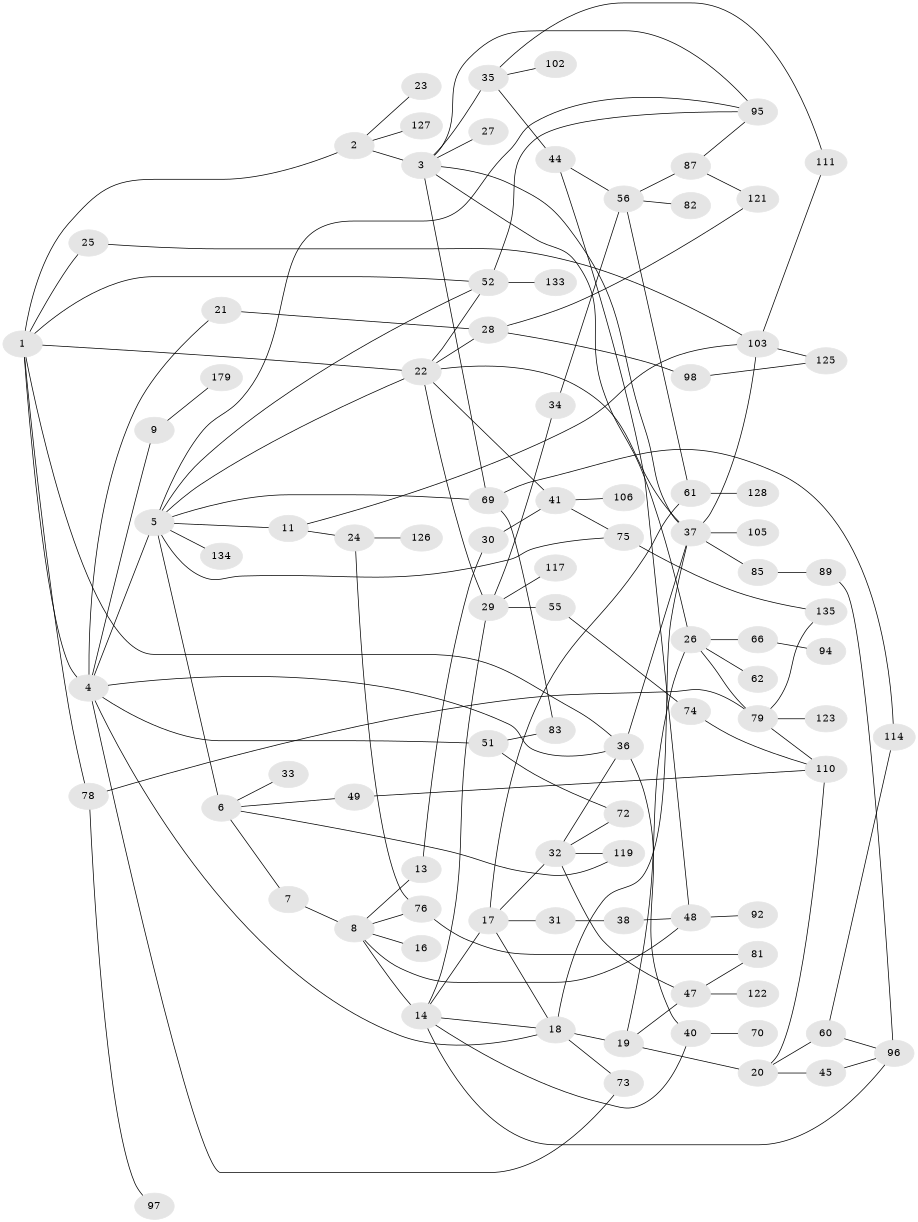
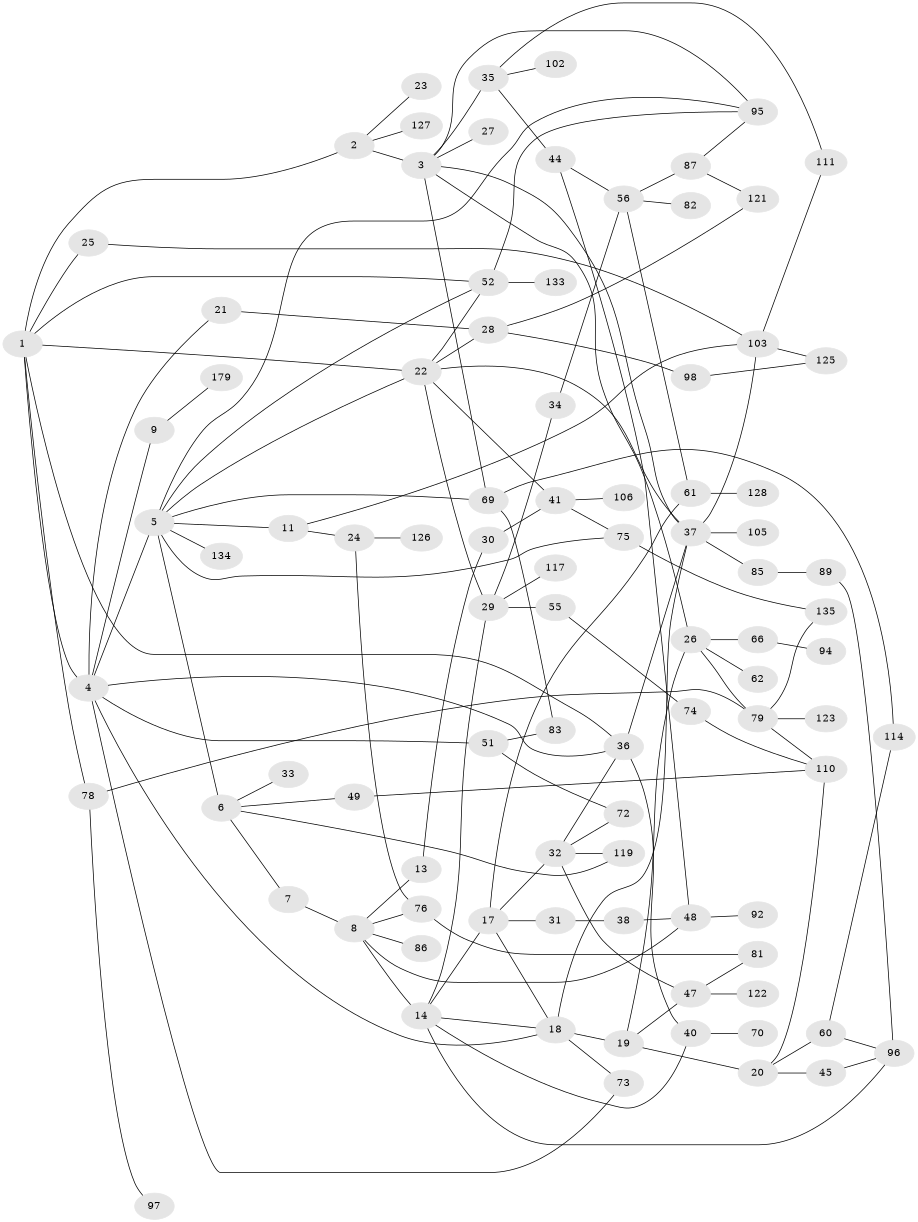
  graph {
    rankdir=LR
    node [color=gray90 style=filled]
    1 [super="+53"]
    2
    4 [super="+64"]
    22 [super="+54"]
    25 [super="+42"]
    36 [super="+116"]
    52 [super="+93"]
    78
    3 [super="+16"]
    23
    127
    5 [super="+15"]
    9 [super="+65"]
    18 [super="+109"]
    21 [super="+90"]
    51 [super="+115"]
    73 [super="+108"]
    37 [super="+46"]
    29 [super="+59"]
    28 [super="+58"]
    41 [super="+77"]
    103 [super="+113"]
    40 [super="+130"]
    95 [super="+132"]
    133
    79 [super="+131"]
    97
    26
    27
    35 [super="+67"]
    69 [super="+71"]
    62
    66 [super="+99"]
    44 [super="+68"]
    102
    111
    85 [super="+124"]
    105
    83
    114
    6 [super="+12"]
    11
    75
    134
    n45 [label=179]
    19
    72 [super="+118"]
    7
    33
    49 [super="+50"]
    119
    24 [super="+43"]
    135
    8 [super="+10"]
    110 [super="+120"]
    13
    14 [super="+112"]
    48 [super="+91"]
    76
-   86 [label=16]
+   86
    30
    17 [super="+84"]
    96 [super="+107"]
    92
    81
    126
    125
    31
    32 [super="+63"]
    61 [super="+88"]
    34
    55
    117
    70
    38
    47 [super="+80"]
    128
    20 [super="+39"]
    45
    60 [super="+100"]
    122
    98
    121
    106
    94
    123
    56 [super="+101"]
    74
    82
    87 [super="+104"]
    89
    1 -- 2
    1 -- 4
    1 -- 22
    1 -- 25
    1 -- 36
    1 -- 52
    1 -- 78
    2 -- 3
    2 -- 23
    2 -- 127
    4 -- 36
    4 -- 5
    4 -- 9
    4 -- 18
    4 -- 21
    4 -- 51
    4 -- 73
    22 -- 52
    22 -- 37
    22 -- 29
    22 -- 28
    22 -- 41
    25 -- 103
    36 -- 37
    36 -- 40
    52 -- 95
    52 -- 133
    78 -- 79
    78 -- 97
    3 -- 37
    3 -- 95
    3 -- 26
    3 -- 27
    3 -- 35
    3 -- 69
    5 -- 22
    5 -- 52
    5 -- 95
    5 -- 69
    5 -- 6
    5 -- 11
    5 -- 75
    5 -- 134
    9 -- n45
    18 -- 73
    18 -- 37
    18 -- 19
    21 -- 28
    51 -- 83
    51 -- 72
    37 -- 103
    37 -- 85
    37 -- 105
    29 -- 34
    29 -- 55
    29 -- 117
    28 -- 98
    28 -- 121
    41 -- 75
    41 -- 106
    103 -- 111
    103 -- 125
    40 -- 70
    79 -- 135
    79 -- 110
    79 -- 123
    26 -- 79
    26 -- 62
    26 -- 66
    35 -- 44
    35 -- 102
    35 -- 111
    69 -- 83
    69 -- 114
    66 -- 94
    44 -- 48
    44 -- 56
    85 -- 89
    6 -- 7
    6 -- 33
    6 -- 49
    6 -- 119
    11 -- 103
    11 -- 24
    75 -- 135
    19 -- 26
    19 -- 47
    19 -- 20
    7 -- 8
    49 -- 110
    24 -- 76
    24 -- 126
    8 -- 13
    8 -- 14
    8 -- 48
    8 -- 76
    8 -- 86
    13 -- 30
    14 -- 18
    14 -- 29
    14 -- 40
    14 -- 17
    14 -- 96
    48 -- 92
    76 -- 81
    30 -- 41
    17 -- 18
    17 -- 31
    17 -- 32
    17 -- 61
    31 -- 38
    32 -- 36
    32 -- 72
    32 -- 119
    32 -- 47
    61 -- 128
    34 -- 56
    55 -- 74
    38 -- 48
    47 -- 81
    47 -- 122
    20 -- 110
    20 -- 45
    20 -- 60
    45 -- 96
    60 -- 114
    60 -- 96
    98 -- 125
    56 -- 61
    56 -- 82
    56 -- 87
    74 -- 110
    87 -- 95
    87 -- 121
    89 -- 96
  }
